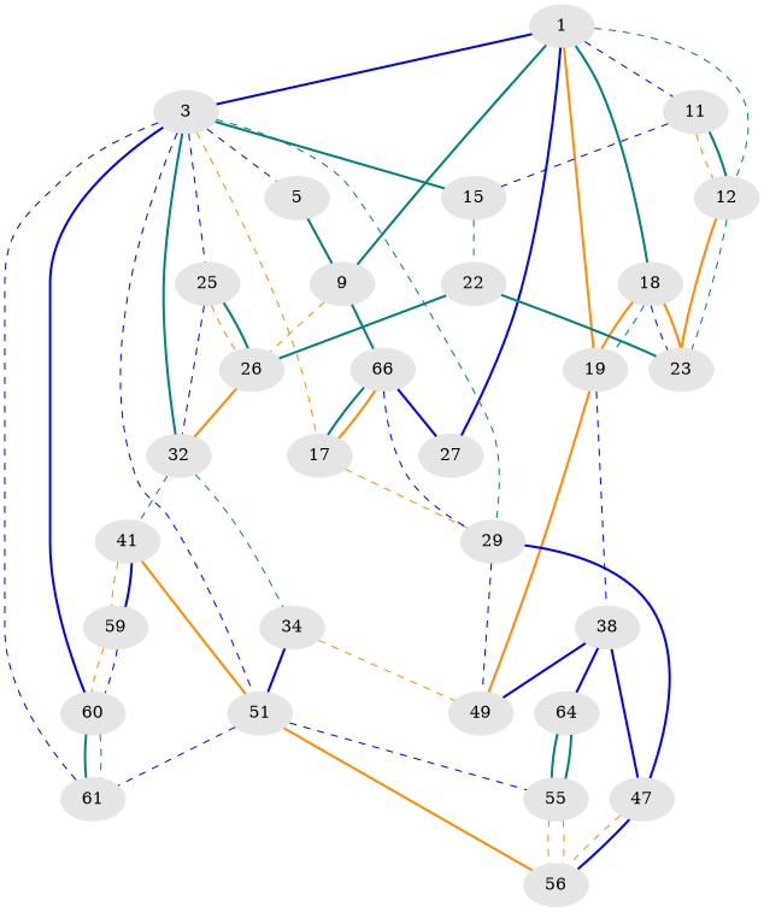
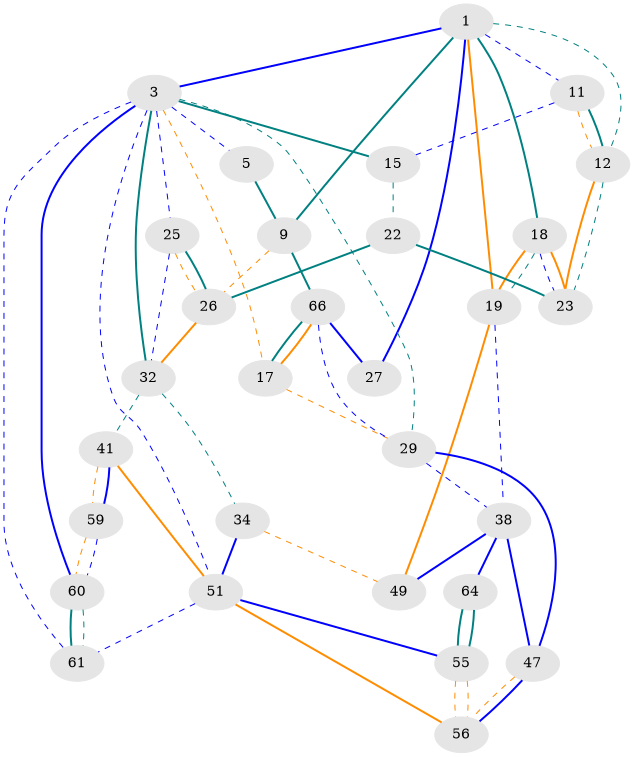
  graph {
    node [color=gray90 style=filled]
    edge [color=blue style=bold]
    1 [super="+2+6"]
    3 [super="+43+14+4"]
    9 [super="+10"]
    11
    12
    18
    19 [super="+35"]
    27
    5
    15 [super="+21"]
    17
    25
    29 [super="+30"]
    32 [super="+33+36"]
    51 [super="+52+57"]
    60
    61
    n18 [label=66 super="+24"]
    26 [super="+31"]
    23
    38 [super="+53+39"]
    49
    22
    47
    34 [super="+48"]
    41 [super="+42"]
    56
    55
    n29 [label=64]
    59
    1 -- 3
    1 -- 9 [color=teal]
    1 -- 11 [style=dashed]
    1 -- 12 [color=teal style=dashed]
    1 -- 18 [color=teal]
    1 -- 19 [color=darkorange]
    1 -- 27 [weight=2]
    3 -- 5 [style=dashed]
    3 -- 15 [color=teal]
    3 -- 17 [color=darkorange style=dashed]
    3 -- 25 [style=dashed]
    3 -- 29 [color=teal style=dashed]
    3 -- 32 [color=teal]
    3 -- 51 [style=dashed]
    3 -- 60
    3 -- 61 [style=dashed weight=2]
    9 -- n18 [color=teal weight=2]
    9 -- 26 [color=darkorange style=dashed]
    11 -- 12 [color=darkorange style=dashed]
    11 -- 12 [color=teal]
    11 -- 15 [style=dashed]
    12 -- 23 [color=darkorange]
    12 -- 23 [color=teal style=dashed]
    18 -- 19 [color=darkorange]
    18 -- 19 [color=teal style=dashed]
    18 -- 23 [style=dashed]
    18 -- 23 [color=darkorange]
    19 -- 38 [style=dashed]
    19 -- 49 [color=darkorange]
    5 -- 9 [color=teal]
    15 -- 22 [color=teal style=dashed]
    17 -- 29 [color=darkorange style=dashed]
    25 -- 32 [style=dashed]
    25 -- 26 [color=darkorange style=dashed]
    25 -- 26 [color=teal]
-   29 -- 49 [style=dashed]
+   29 -- 38 [style=dashed]
    29 -- 47
    32 -- 34 [color=teal style=dashed]
    32 -- 41 [color=teal style=dashed weight=2]
    51 -- 61 [style=dashed]
    51 -- 56 [color=darkorange]
-   51 -- 55 [style=dashed]
+   51 -- 55
    60 -- 61 [color=teal]
    60 -- 61 [color=teal style=dashed]
    n18 -- 27
    n18 -- 17 [color=teal]
    n18 -- 17 [color=darkorange]
    n18 -- 29 [style=dashed]
    26 -- 32 [color=darkorange]
    38 -- 49
    38 -- 47
    38 -- n29 [weight=2]
    22 -- 26 [color=teal]
    22 -- 23 [color=teal]
    47 -- 56 [color=darkorange style=dashed]
    47 -- 56
    34 -- 51
    34 -- 49 [color=darkorange style=dashed]
    41 -- 51 [color=darkorange]
    41 -- 59 [color=darkorange style=dashed weight=2]
    41 -- 59
    55 -- 56 [color=darkorange style=dashed]
    55 -- 56 [color=darkorange style=dashed]
    n29 -- 55 [color=teal]
    n29 -- 55 [color=teal]
    59 -- 60 [color=darkorange style=dashed]
    59 -- 60 [style=dashed]
  }
